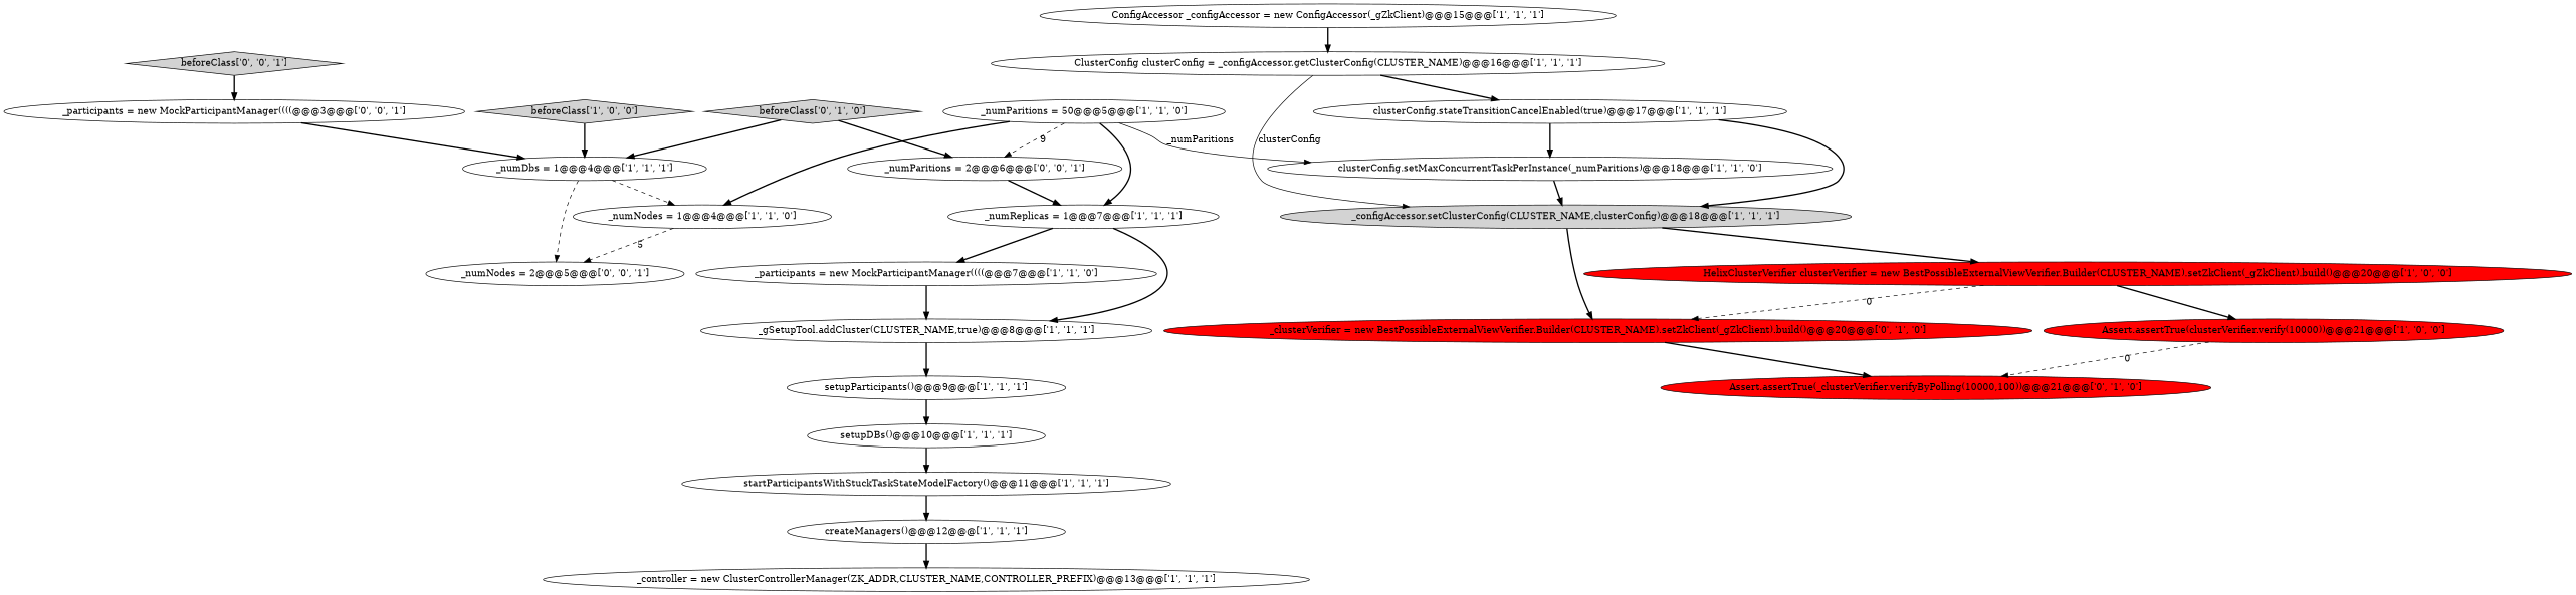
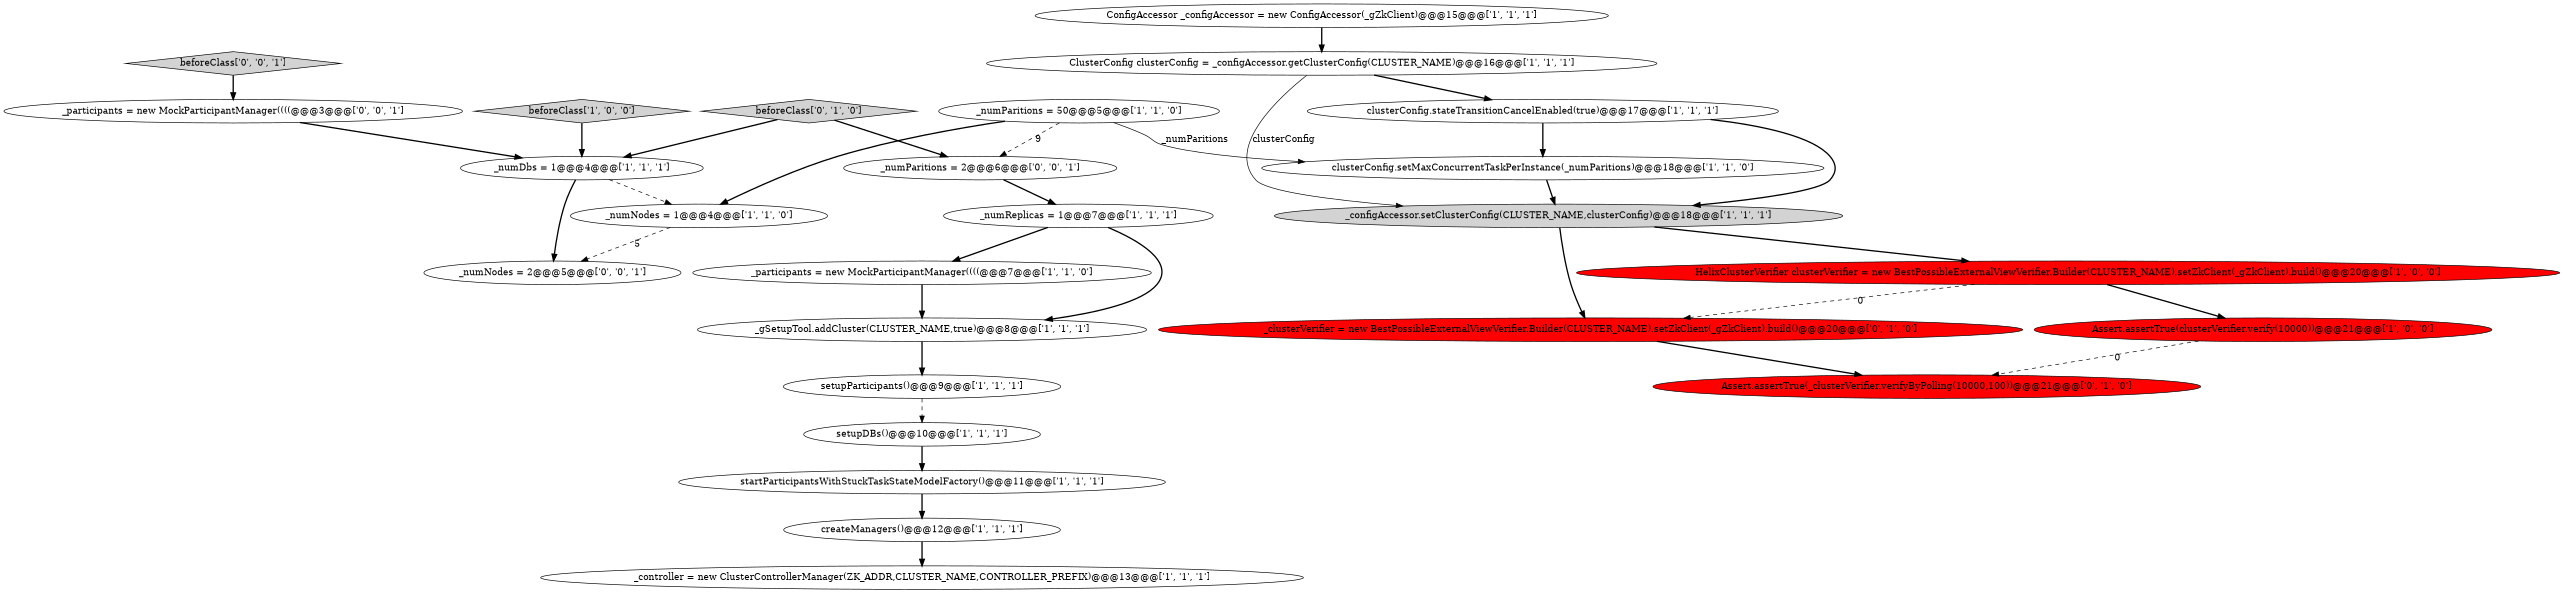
  digraph {
    node [fillcolor=white shape=ellipse style=filled]
    edge [style=bold]
    n1 [label="_numNodes = 2@@@5@@@['0', '0', '1']"]
    n2 [label="_numParitions = 2@@@6@@@['0', '0', '1']"]
    n3 [label="_numReplicas = 1@@@7@@@['1', '1', '1']"]
    n4 [fillcolor=red label="HelixClusterVerifier clusterVerifier = new BestPossibleExternalViewVerifier.Builder(CLUSTER_NAME).setZkClient(_gZkClient).build()@@@20@@@['1', '0', '0']"]
    n5 [fillcolor=red label="_clusterVerifier = new BestPossibleExternalViewVerifier.Builder(CLUSTER_NAME).setZkClient(_gZkClient).build()@@@20@@@['0', '1', '0']"]
    n6 [fillcolor=red label="Assert.assertTrue(clusterVerifier.verify(10000))@@@21@@@['1', '0', '0']"]
    n7 [fillcolor=red label="Assert.assertTrue(_clusterVerifier.verifyByPolling(10000,100))@@@21@@@['0', '1', '0']"]
    n8 [label="_gSetupTool.addCluster(CLUSTER_NAME,true)@@@8@@@['1', '1', '1']"]
    n9 [label="setupParticipants()@@@9@@@['1', '1', '1']"]
    n10 [label="setupDBs()@@@10@@@['1', '1', '1']"]
    n11 [fillcolor=lightgray label="beforeClass['0', '0', '1']" shape=diamond]
    n12 [label="_participants = new MockParticipantManager((((@@@3@@@['0', '0', '1']"]
    n13 [label="_numDbs = 1@@@4@@@['1', '1', '1']"]
    n14 [label="_participants = new MockParticipantManager((((@@@7@@@['1', '1', '0']"]
    n15 [label="ConfigAccessor _configAccessor = new ConfigAccessor(_gZkClient)@@@15@@@['1', '1', '1']"]
    n16 [label="ClusterConfig clusterConfig = _configAccessor.getClusterConfig(CLUSTER_NAME)@@@16@@@['1', '1', '1']"]
    n17 [fillcolor=lightgray label="beforeClass['0', '1', '0']" shape=diamond]
    n18 [label="_numNodes = 1@@@4@@@['1', '1', '0']"]
    n19 [fillcolor=lightgray label="beforeClass['1', '0', '0']" shape=diamond]
    n20 [label="createManagers()@@@12@@@['1', '1', '1']"]
    n21 [label="_controller = new ClusterControllerManager(ZK_ADDR,CLUSTER_NAME,CONTROLLER_PREFIX)@@@13@@@['1', '1', '1']"]
    n22 [fillcolor=lightgray label="_configAccessor.setClusterConfig(CLUSTER_NAME,clusterConfig)@@@18@@@['1', '1', '1']"]
    n23 [label="clusterConfig.stateTransitionCancelEnabled(true)@@@17@@@['1', '1', '1']"]
    n24 [label="clusterConfig.setMaxConcurrentTaskPerInstance(_numParitions)@@@18@@@['1', '1', '0']"]
    n25 [label="startParticipantsWithStuckTaskStateModelFactory()@@@11@@@['1', '1', '1']"]
    n26 [label="_numParitions = 50@@@5@@@['1', '1', '0']"]
    n2 -> n3
    n3 -> n8
    n3 -> n14
    n4 -> n5 [label=0 style=dashed]
    n4 -> n6
    n5 -> n7
    n6 -> n7 [label=0 style=dashed]
    n8 -> n9
-   n9 -> n10
+   n9 -> n10 [style=dashed]
    n10 -> n25
    n11 -> n12
    n12 -> n13
-   n13 -> n1 [style=dashed]
+   n13 -> n1
    n13 -> n18 [style=dashed]
    n14 -> n8
    n15 -> n16
    n16 -> n22 [label=clusterConfig style=solid]
    n16 -> n23
    n17 -> n2
    n17 -> n13
    n18 -> n1 [label=5 style=dashed]
    n19 -> n13
    n20 -> n21
    n22 -> n4
    n22 -> n5
    n23 -> n22
    n23 -> n24
    n24 -> n22
    n25 -> n20
    n26 -> n2 [label=9 style=dashed]
-   n26 -> n3
    n26 -> n18
    n26 -> n24 [label=_numParitions style=solid]
  }
